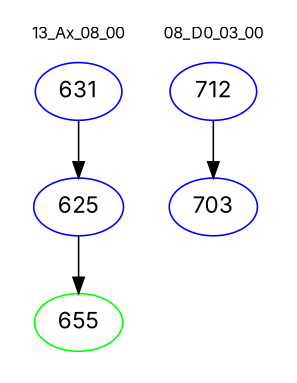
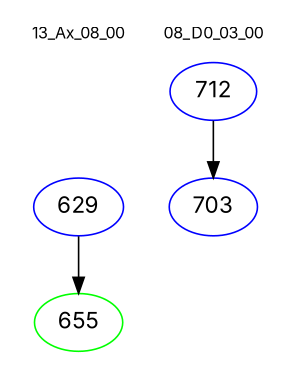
  digraph {
    fontname=Inter
    node [color=blue fontname=Inter]
    edge [color=black fontname=Inter]
-   n1 [label=631]
-   n2 [label=625]
+   n2 [label=629]
    n3 [color=green label=655]
    n4 [label=712]
    n5 [label=703]
    subgraph cluster_1 {
      color=white
      fontsize=10
      label="13_Ax_08_00"
-     n1
      n2
      n3
    }
    subgraph cluster_2 {
      color=white
      fontsize=10
      label="08_D0_03_00"
      n4
      n5
    }
-   n1 -> n2
    n2 -> n3
    n4 -> n5
  }
